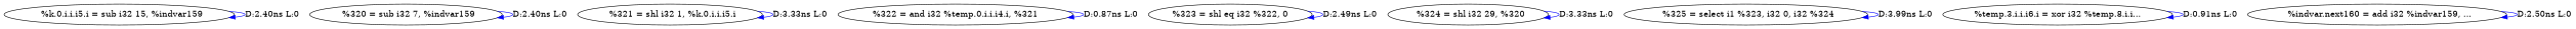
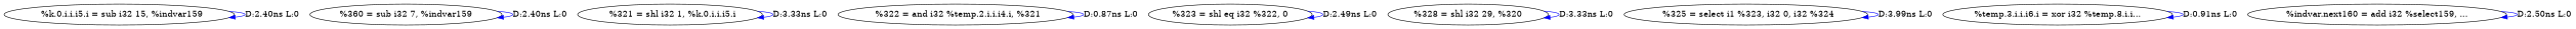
  digraph {
    edge [color=blue]
    n1 [label="  %k.0.i.i.i5.i = sub i32 15, %indvar159"]
-   n2 [label="  %320 = sub i32 7, %indvar159"]
+   n2 [label="%360 = sub i32 7, %indvar159"]
    n3 [label="  %321 = shl i32 1, %k.0.i.i.i5.i"]
-   n4 [label="%322 = and i32 %temp.0.i.i.i4.i, %321"]
+   n4 [label="  %322 = and i32 %temp.2.i.i.i4.i, %321"]
    n5 [label="%323 = shl eq i32 %322, 0"]
-   n6 [label="  %324 = shl i32 29, %320"]
+   n6 [label="%328 = shl i32 29, %320"]
    n7 [label="  %325 = select i1 %323, i32 0, i32 %324"]
    n8 [label="%temp.3.i.i.i6.i = xor i32 %temp.8.i.i..."]
-   n9 [label="  %indvar.next160 = add i32 %indvar159, ..."]
+   n9 [label="%indvar.next160 = add i32 %select159, ..."]
    n1 -> n1 [label="D:2.40ns L:0"]
    n2 -> n2 [label="D:2.40ns L:0"]
    n3 -> n3 [label="D:3.33ns L:0"]
    n4 -> n4 [label="D:0.87ns L:0"]
    n5 -> n5 [label="D:2.49ns L:0"]
    n6 -> n6 [label="D:3.33ns L:0"]
    n7 -> n7 [label="D:3.99ns L:0"]
    n8 -> n8 [label="D:0.91ns L:0"]
    n9 -> n9 [label="D:2.50ns L:0"]
  }
